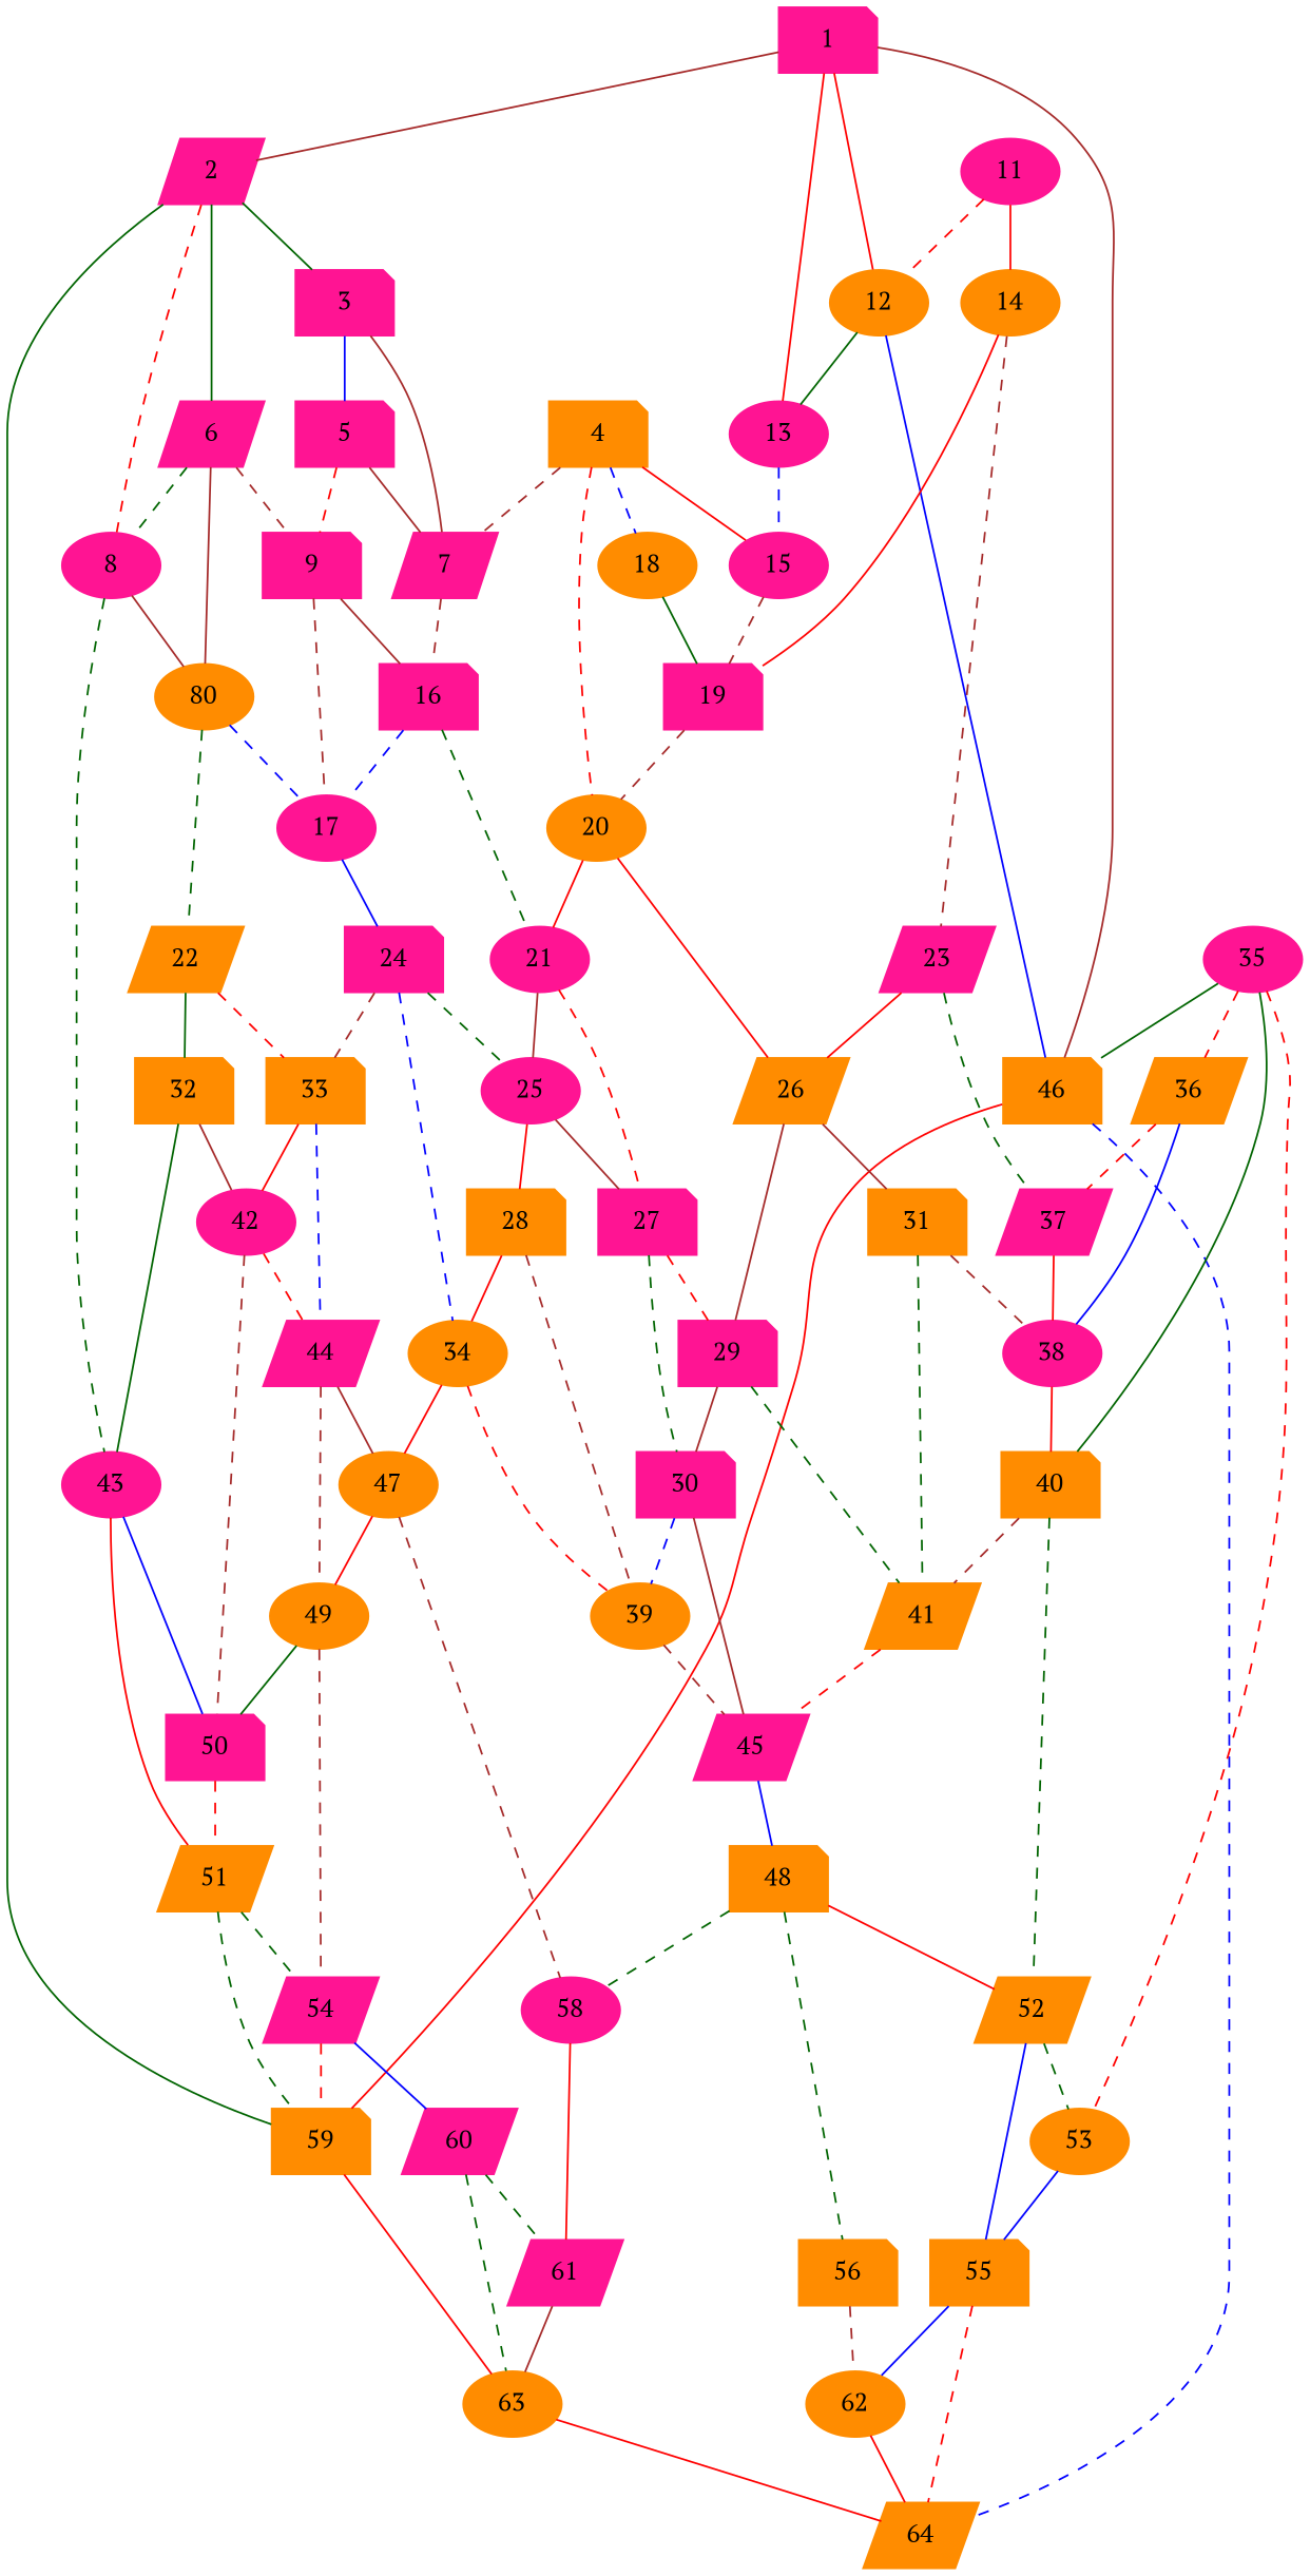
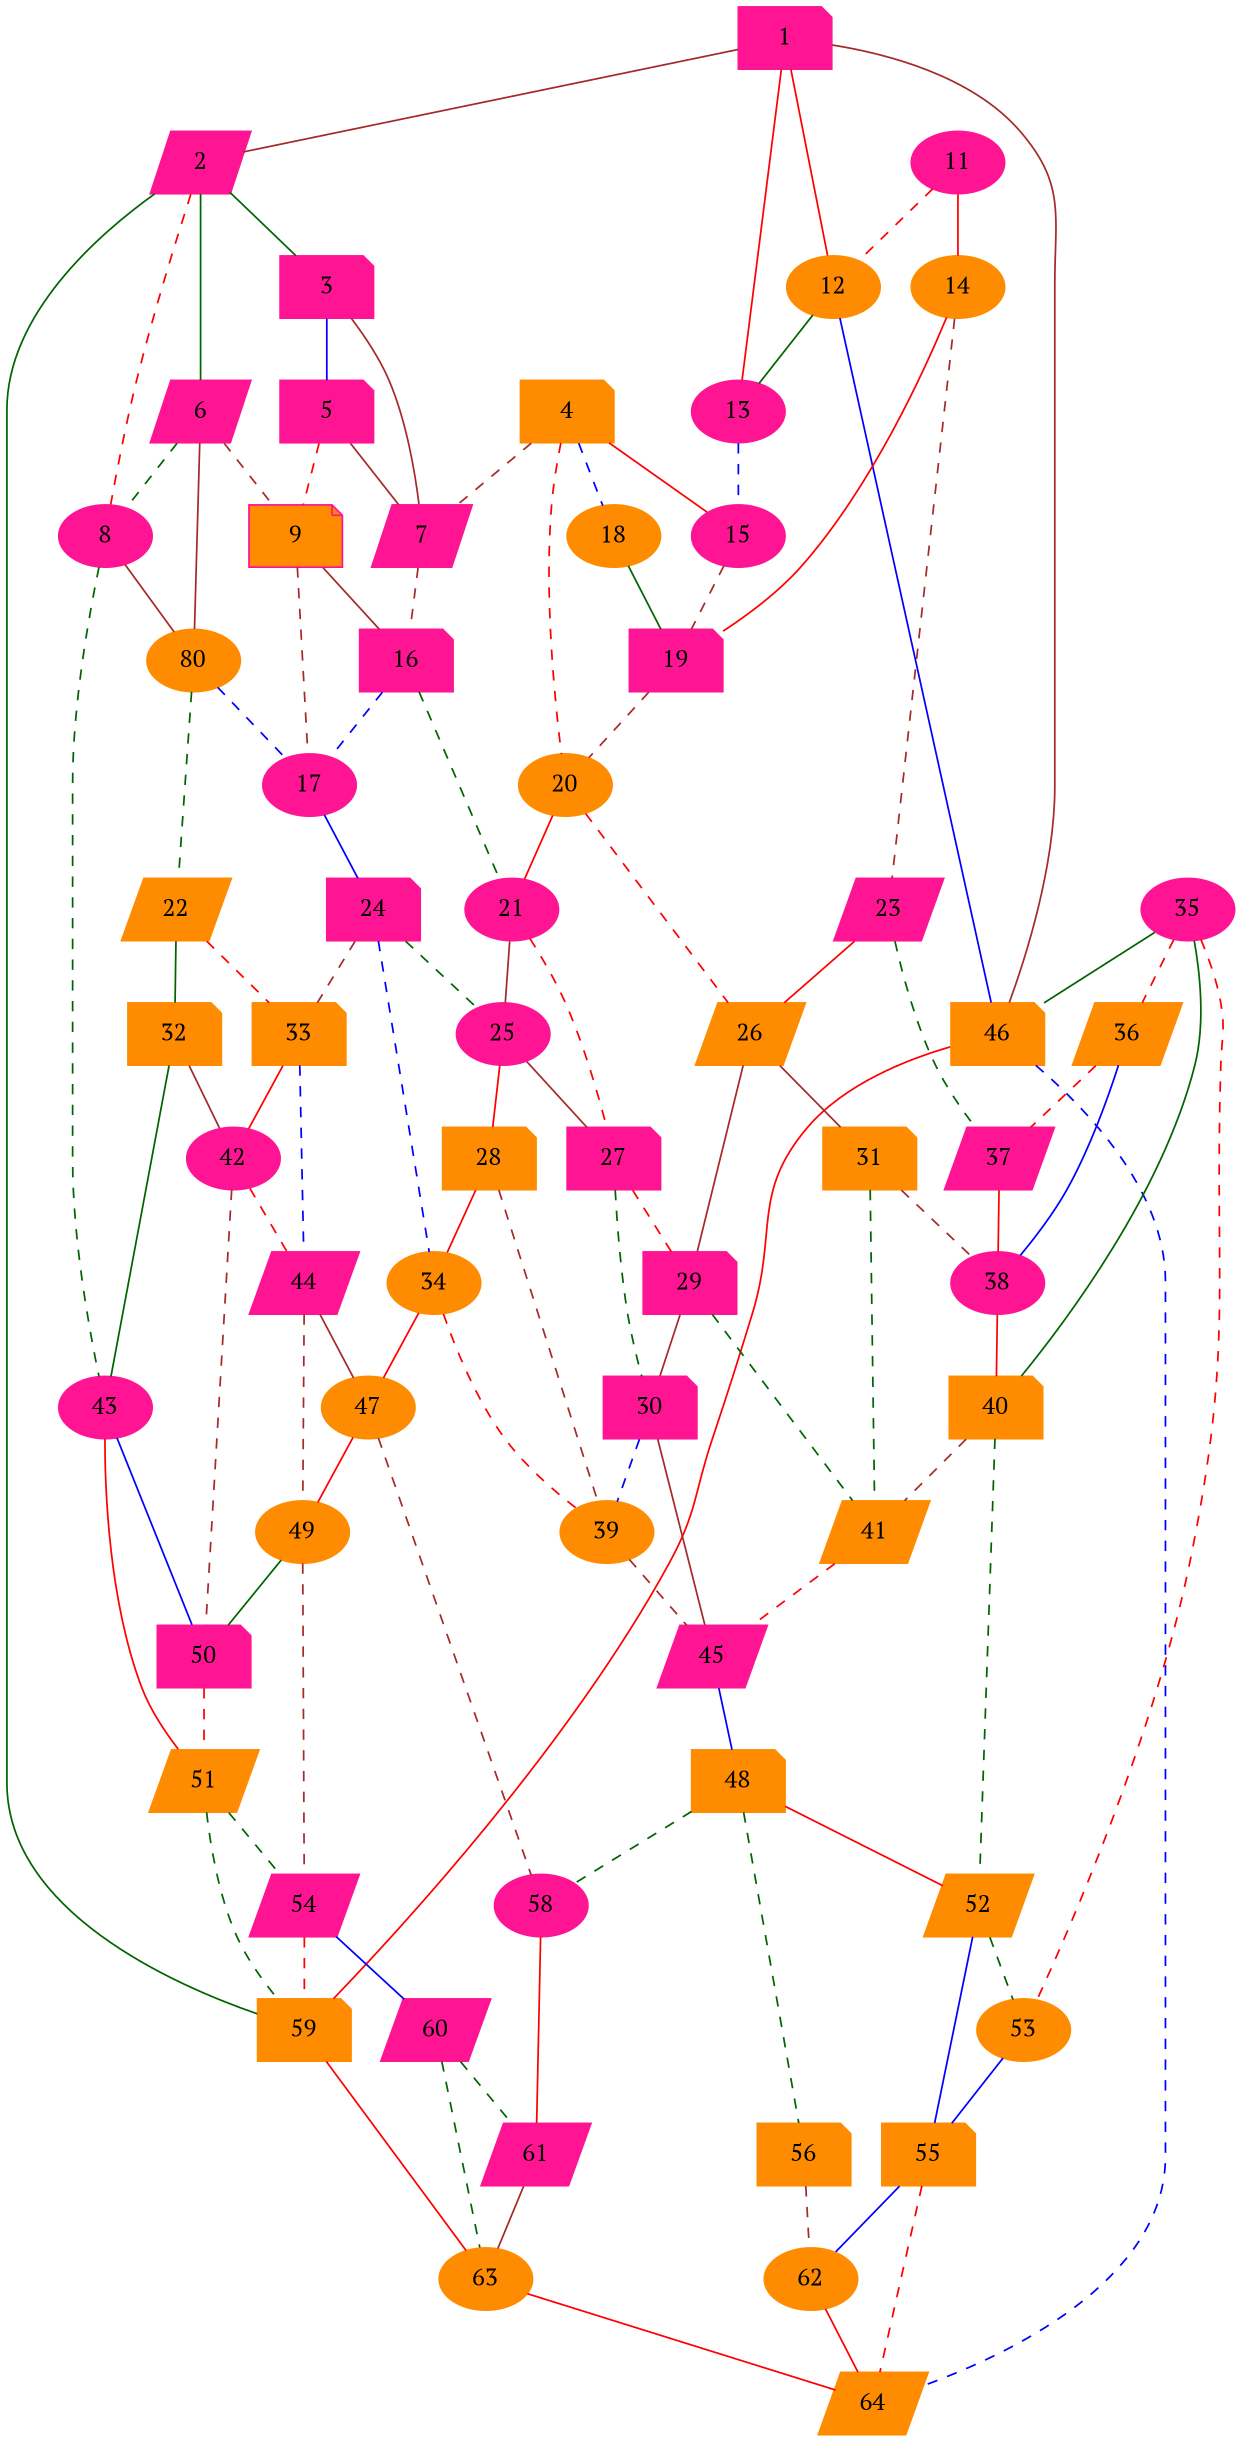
  graph {
    fontname="PT Serif"
    node [color=deeppink fontname="PT Serif" shape=ellipse style=filled]
    edge [color=red fontname="PT Serif" style=dashed weight=1.0]
    1 [shape=note]
    2 [shape=parallelogram]
    12 [color=darkorange]
    13
    46 [color=darkorange shape=note]
    3 [shape=note]
    6 [shape=parallelogram]
    8
    59 [color=darkorange shape=note]
    15
    64 [color=darkorange shape=parallelogram]
    5 [shape=note]
    7 [shape=parallelogram]
-   9 [shape=note]
+   9 [shape=note fillcolor=darkorange]
    n15 [color=darkorange label=80]
    43
    63 [color=darkorange]
    16 [shape=note]
    4 [color=darkorange shape=note]
    18 [color=darkorange]
    20 [color=darkorange]
    19 [shape=note]
    21
    26 [color=darkorange shape=parallelogram]
    17
    22 [color=darkorange shape=parallelogram]
    50 [shape=note]
    51 [color=darkorange shape=parallelogram]
    24 [shape=note]
    32 [color=darkorange shape=note]
    33 [color=darkorange shape=note]
    11
    14 [color=darkorange]
    23 [shape=parallelogram]
    37 [shape=parallelogram]
    25
    27 [shape=note]
    34 [color=darkorange]
    29 [shape=note]
    31 [color=darkorange shape=note]
    28 [color=darkorange shape=note]
    30 [shape=note]
    42
    44 [shape=parallelogram]
    38
    39 [color=darkorange]
    47 [color=darkorange]
    41 [color=darkorange shape=parallelogram]
    45 [shape=parallelogram]
    48 [color=darkorange shape=note]
    40 [color=darkorange shape=note]
    49 [color=darkorange]
    58
    35
    36 [color=darkorange shape=parallelogram]
    53 [color=darkorange]
    52 [color=darkorange shape=parallelogram]
    55 [color=darkorange shape=note]
    54 [shape=parallelogram]
    56 [color=darkorange shape=note]
    61 [shape=parallelogram]
    62 [color=darkorange]
    60 [shape=parallelogram]
    1 -- 2 [color=brown style=solid]
    1 -- 12 [style=solid]
    1 -- 13 [style=solid]
    1 -- 46 [color=brown style=solid]
    2 -- 3 [color=darkgreen style=solid]
    2 -- 6 [color=darkgreen style=solid]
    2 -- 8
    2 -- 59 [color=darkgreen style=solid]
    12 -- 13 [color=darkgreen style=solid]
    12 -- 46 [color=blue style=solid]
    13 -- 15 [color=blue]
    46 -- 59 [style=solid]
    46 -- 64 [color=blue]
    3 -- 5 [color=blue style=solid]
    3 -- 7 [color=brown style=solid]
    6 -- 8 [color=darkgreen]
    6 -- 9 [color=brown]
    6 -- n15 [color=brown style=solid]
    8 -- n15 [color=brown style=solid]
    8 -- 43 [color=darkgreen]
    59 -- 63 [style=solid]
    15 -- 19 [color=brown]
    5 -- 7 [color=brown style=solid]
    5 -- 9
    7 -- 16 [color=brown]
    9 -- 16 [color=brown style=solid]
    9 -- 17 [color=brown]
    n15 -- 17 [color=blue]
    n15 -- 22 [color=darkgreen]
    43 -- 50 [color=blue style=solid]
    43 -- 51 [style=solid]
    63 -- 64 [style=solid]
    16 -- 21 [color=darkgreen]
    16 -- 17 [color=blue]
    4 -- 15 [style=solid]
    4 -- 7 [color=brown]
    4 -- 18 [color=blue]
    4 -- 20
    18 -- 19 [color=darkgreen style=solid]
    20 -- 21 [style=solid]
-   20 -- 26 [style=solid]
+   20 -- 26
    19 -- 20 [color=brown]
    21 -- 25 [color=brown style=solid]
    21 -- 27
    26 -- 29 [color=brown style=solid]
    26 -- 31 [color=brown style=solid]
    17 -- 24 [color=blue style=solid]
    22 -- 32 [color=darkgreen style=solid weight=2.0]
    22 -- 33
    50 -- 51
    51 -- 59 [color=darkgreen]
    51 -- 54 [color=darkgreen]
    24 -- 33 [color=brown]
    24 -- 25 [color=darkgreen]
    24 -- 34 [color=blue]
    32 -- 43 [color=darkgreen style=solid]
    32 -- 42 [color=brown style=solid]
    33 -- 42 [style=solid]
    33 -- 44 [color=blue]
    11 -- 12
    11 -- 14 [style=solid weight=2.0]
    14 -- 19 [style=solid]
    14 -- 23 [color=brown]
    23 -- 26 [style=solid]
    23 -- 37 [color=darkgreen weight=2.0]
    37 -- 38 [style=solid]
    25 -- 27 [color=brown style=solid]
    25 -- 28 [style=solid]
    27 -- 29
    27 -- 30 [color=darkgreen]
    34 -- 39
    34 -- 47 [style=solid]
    29 -- 30 [color=brown style=solid]
    29 -- 41 [color=darkgreen]
    31 -- 38 [color=brown]
    31 -- 41 [color=darkgreen]
    28 -- 34 [style=solid]
    28 -- 39 [color=brown]
    30 -- 39 [color=blue]
    30 -- 45 [color=brown style=solid]
    42 -- 50 [color=brown]
    42 -- 44
    44 -- 47 [color=brown style=solid]
    44 -- 49 [color=brown]
    38 -- 40 [style=solid]
    39 -- 45 [color=brown]
    47 -- 49 [style=solid]
    47 -- 58 [color=brown]
    41 -- 45
    45 -- 48 [color=blue style=solid]
    48 -- 58 [color=darkgreen]
    48 -- 52 [style=solid]
    48 -- 56 [color=darkgreen]
    40 -- 41 [color=brown]
    40 -- 52 [color=darkgreen]
    49 -- 50 [color=darkgreen style=solid]
    49 -- 54 [color=brown]
    58 -- 61 [style=solid]
    35 -- 46 [color=darkgreen style=solid]
    35 -- 40 [color=darkgreen style=solid]
    35 -- 36
    35 -- 53
    36 -- 37
    36 -- 38 [color=blue style=solid]
    53 -- 55 [color=blue style=solid]
    52 -- 53 [color=darkgreen]
    52 -- 55 [color=blue style=solid]
    55 -- 64
    55 -- 62 [color=blue style=solid]
    54 -- 59
    54 -- 60 [color=blue style=solid]
    56 -- 62 [color=brown weight=2.0]
    61 -- 63 [color=brown style=solid]
    62 -- 64 [style=solid]
    60 -- 63 [color=darkgreen]
    60 -- 61 [color=darkgreen]
  }
